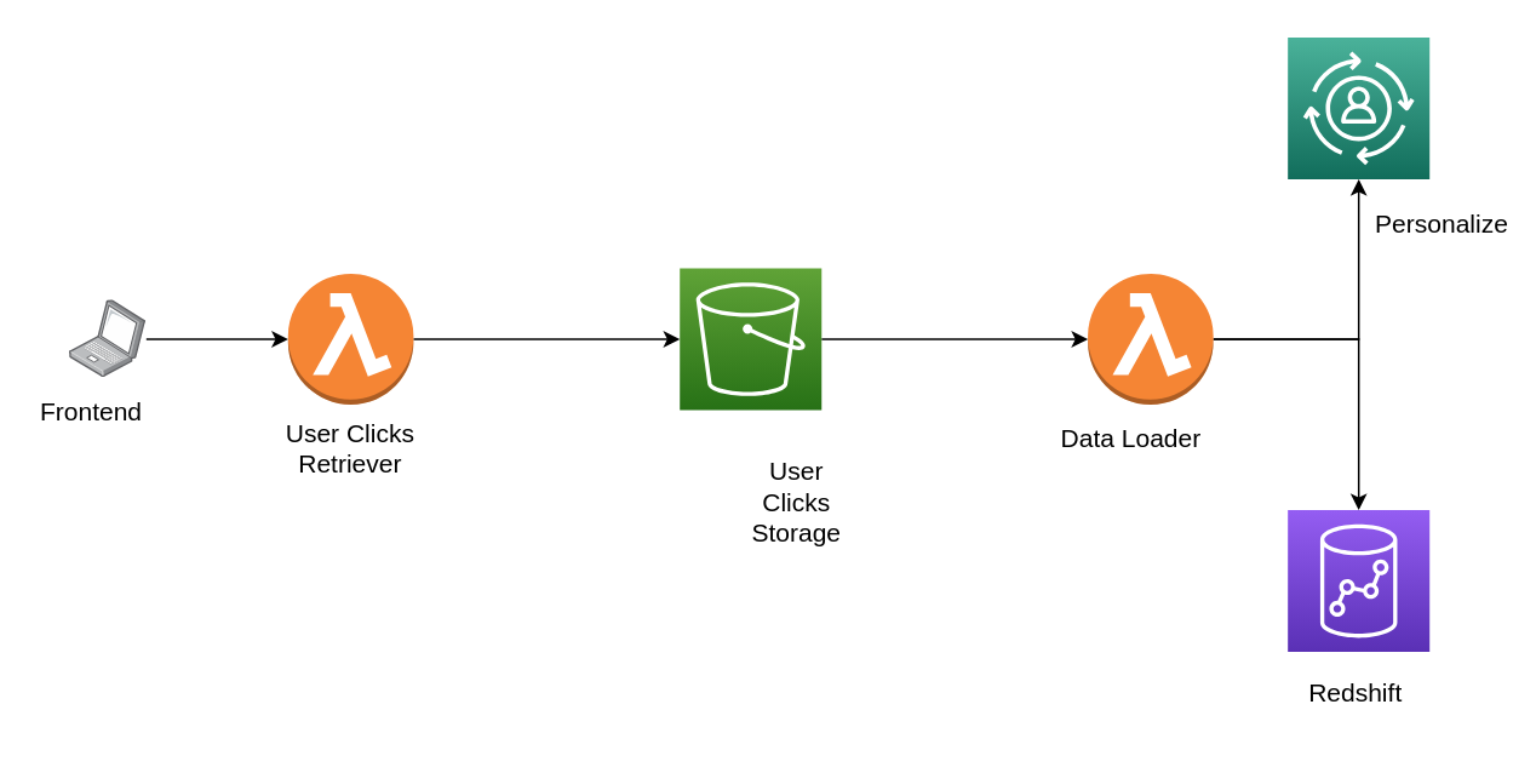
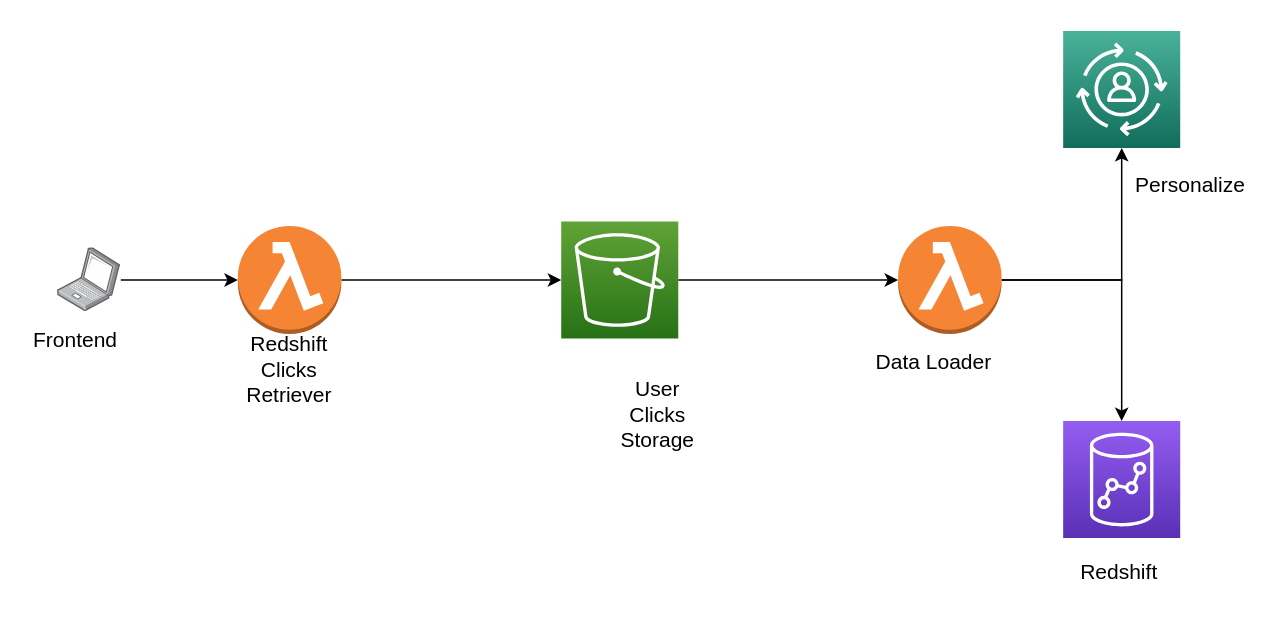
  <mxCell id="0" />
  <mxCell id="1" parent="0" />
  <mxCell id="2" style="edgeStyle=orthogonalEdgeStyle;rounded=0;orthogonalLoop=1;jettySize=auto;html=1;" parent="1" source="3" target="13" edge="1"><mxGeometry relative="1" as="geometry" /></mxCell>
  <mxCell id="3" value="" style="sketch=0;points=[[0,0,0],[0.25,0,0],[0.5,0,0],[0.75,0,0],[1,0,0],[0,1,0],[0.25,1,0],[0.5,1,0],[0.75,1,0],[1,1,0],[0,0.25,0],[0,0.5,0],[0,0.75,0],[1,0.25,0],[1,0.5,0],[1,0.75,0]];outlineConnect=0;fontColor=#232F3E;gradientColor=#60A337;gradientDirection=north;fillColor=#277116;strokeColor=#ffffff;dashed=0;verticalLabelPosition=bottom;verticalAlign=top;align=center;html=1;fontSize=12;fontStyle=0;aspect=fixed;shape=mxgraph.aws4.resourceIcon;resIcon=mxgraph.aws4.s3;" parent="1" vertex="1"><mxGeometry x="373.5" y="147" width="78" height="78" as="geometry" /></mxCell>
  <mxCell id="4" value="" style="sketch=0;points=[[0,0,0],[0.25,0,0],[0.5,0,0],[0.75,0,0],[1,0,0],[0,1,0],[0.25,1,0],[0.5,1,0],[0.75,1,0],[1,1,0],[0,0.25,0],[0,0.5,0],[0,0.75,0],[1,0.25,0],[1,0.5,0],[1,0.75,0]];outlineConnect=0;fontColor=#232F3E;gradientColor=#945DF2;gradientDirection=north;fillColor=#5A30B5;strokeColor=#ffffff;dashed=0;verticalLabelPosition=bottom;verticalAlign=top;align=center;html=1;fontSize=12;fontStyle=0;aspect=fixed;shape=mxgraph.aws4.resourceIcon;resIcon=mxgraph.aws4.redshift;" parent="1" vertex="1"><mxGeometry x="708" y="280" width="78" height="78" as="geometry" /></mxCell>
  <mxCell id="5" value="&lt;font style=&quot;font-size: 14px;&quot;&gt;Redshift&lt;/font&gt;" style="text;html=1;strokeColor=none;fillColor=none;align=center;verticalAlign=middle;whiteSpace=wrap;rounded=0;" parent="1" vertex="1"><mxGeometry x="705" y="358" width="81" height="45" as="geometry" /></mxCell>
  <mxCell id="6" value="" style="edgeStyle=orthogonalEdgeStyle;rounded=0;orthogonalLoop=1;jettySize=auto;html=1;" parent="1" source="7" target="10" edge="1"><mxGeometry relative="1" as="geometry" /></mxCell>
  <mxCell id="7" value="" style="image;points=[];aspect=fixed;html=1;align=center;shadow=0;dashed=0;image=img/lib/allied_telesis/computer_and_terminals/Laptop.svg;" parent="1" vertex="1"><mxGeometry x="38" y="164.7" width="42" height="42.6" as="geometry" /></mxCell>
  <mxCell id="8" value="&lt;font style=&quot;font-size: 14px;&quot;&gt;Frontend&lt;/font&gt;" style="text;html=1;strokeColor=none;fillColor=none;align=center;verticalAlign=middle;whiteSpace=wrap;rounded=0;" parent="1" vertex="1"><mxGeometry x="20" y="210.6" width="60" height="30" as="geometry" /></mxCell>
  <mxCell id="9" style="edgeStyle=orthogonalEdgeStyle;rounded=0;orthogonalLoop=1;jettySize=auto;html=1;entryX=0;entryY=0.5;entryDx=0;entryDy=0;entryPerimeter=0;" parent="1" source="10" target="3" edge="1"><mxGeometry relative="1" as="geometry" /></mxCell>
  <mxCell id="10" value="" style="outlineConnect=0;dashed=0;verticalLabelPosition=bottom;verticalAlign=top;align=center;html=1;shape=mxgraph.aws3.lambda_function;fillColor=#F58534;gradientColor=none;" parent="1" vertex="1"><mxGeometry x="158" y="150" width="69" height="72" as="geometry" /></mxCell>
  <mxCell id="11" style="edgeStyle=orthogonalEdgeStyle;rounded=0;orthogonalLoop=1;jettySize=auto;html=1;entryX=0.5;entryY=0;entryDx=0;entryDy=0;entryPerimeter=0;" parent="1" source="13" target="4" edge="1"><mxGeometry relative="1" as="geometry" /></mxCell>
  <mxCell id="12" style="edgeStyle=orthogonalEdgeStyle;rounded=0;orthogonalLoop=1;jettySize=auto;html=1;entryX=0.5;entryY=1;entryDx=0;entryDy=0;entryPerimeter=0;" parent="1" source="13" target="14" edge="1"><mxGeometry relative="1" as="geometry" /></mxCell>
  <mxCell id="13" value="" style="outlineConnect=0;dashed=0;verticalLabelPosition=bottom;verticalAlign=top;align=center;html=1;shape=mxgraph.aws3.lambda_function;fillColor=#F58534;gradientColor=none;" parent="1" vertex="1"><mxGeometry x="598" y="150" width="69" height="72" as="geometry" /></mxCell>
  <mxCell id="14" value="" style="sketch=0;points=[[0,0,0],[0.25,0,0],[0.5,0,0],[0.75,0,0],[1,0,0],[0,1,0],[0.25,1,0],[0.5,1,0],[0.75,1,0],[1,1,0],[0,0.25,0],[0,0.5,0],[0,0.75,0],[1,0.25,0],[1,0.5,0],[1,0.75,0]];outlineConnect=0;fontColor=#232F3E;gradientColor=#4AB29A;gradientDirection=north;fillColor=#116D5B;strokeColor=#ffffff;dashed=0;verticalLabelPosition=bottom;verticalAlign=top;align=center;html=1;fontSize=12;fontStyle=0;aspect=fixed;shape=mxgraph.aws4.resourceIcon;resIcon=mxgraph.aws4.personalize;" parent="1" vertex="1"><mxGeometry x="708" y="20" width="78" height="78" as="geometry" /></mxCell>
- <mxCell id="15" value="&lt;font style=&quot;font-size: 14px;&quot;&gt;User Clicks Retriever&lt;/font&gt;" style="text;html=1;strokeColor=none;fillColor=none;align=center;verticalAlign=middle;whiteSpace=wrap;rounded=0;" parent="1" vertex="1"><mxGeometry x="152" y="222" width="81" height="48" as="geometry" /></mxCell>
+ <mxCell id="15" value="&lt;font style=&quot;font-size: 14px;&quot;&gt;Redshift Clicks Retriever&lt;/font&gt;" style="text;html=1;strokeColor=none;fillColor=none;align=center;verticalAlign=middle;whiteSpace=wrap;rounded=0;" parent="1" vertex="1"><mxGeometry x="152" y="222" width="81" height="48" as="geometry" /></mxCell>
  <mxCell id="16" value="&lt;font style=&quot;font-size: 14px;&quot;&gt;User Clicks Storage&lt;/font&gt;" style="text;html=1;strokeColor=none;fillColor=none;align=center;verticalAlign=middle;whiteSpace=wrap;rounded=0;" parent="1" vertex="1"><mxGeometry x="408" y="261" width="60" height="30" as="geometry" /></mxCell>
  <mxCell id="17" value="&lt;font style=&quot;font-size: 14px;&quot;&gt;Data Loader&lt;/font&gt;" style="text;html=1;strokeColor=none;fillColor=none;align=center;verticalAlign=middle;whiteSpace=wrap;rounded=0;" parent="1" vertex="1"><mxGeometry x="577" y="212" width="90" height="58" as="geometry" /></mxCell>
  <mxCell id="18" value="&lt;font style=&quot;font-size: 14px;&quot;&gt;Personalize&lt;/font&gt;" style="text;html=1;strokeColor=none;fillColor=none;align=center;verticalAlign=middle;whiteSpace=wrap;rounded=0;" parent="1" vertex="1"><mxGeometry x="763" y="108" width="60" height="30" as="geometry" /></mxCell>
